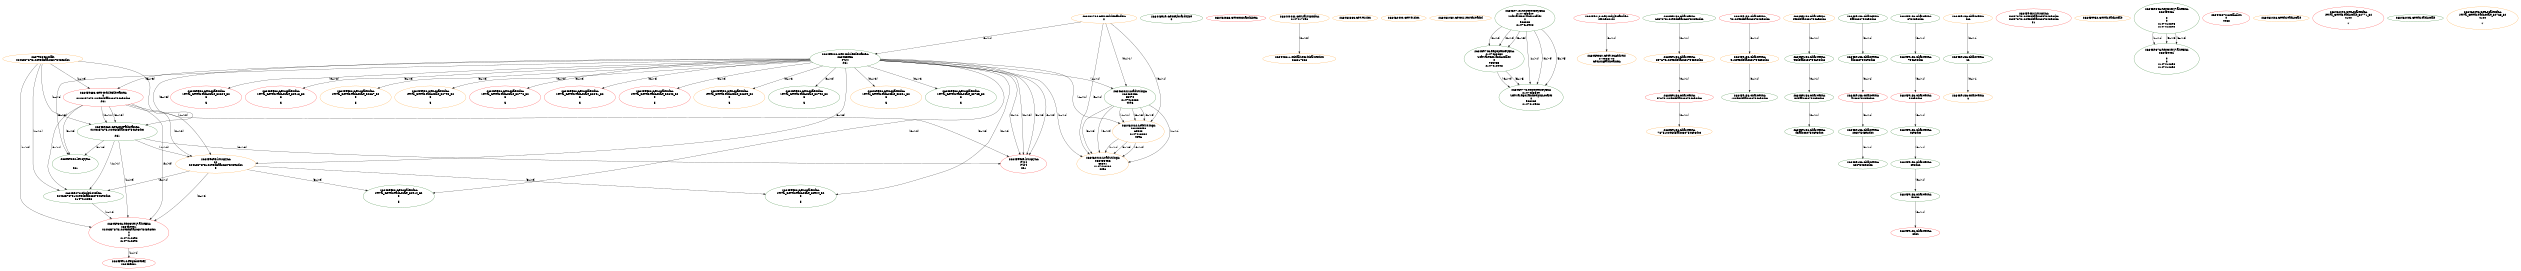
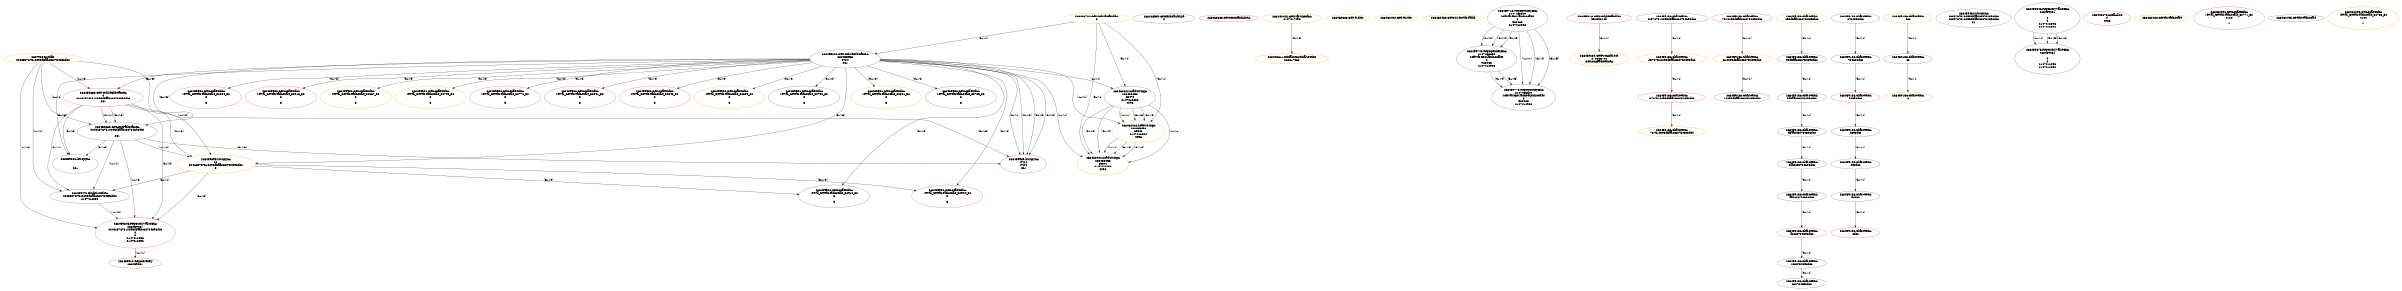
  digraph {
    node [color=darkgreen]
    n1 [color=darkorange label="268798648.main\n024c25767510295d5aa2c3c754698dcc"]
    n2 [color=red label="268459683.GetModuleFileNameA\n0\n024c25767510295d5aa2c3c754698dcc\n261"]
    n3 [label="268459260.GetLongPathNameA\n024c25767510295d5aa2c3c754698dcc\n\n261"]
    n4 [color=darkorange label="268459395.lstrcpynA\n02\n024c25767510295d5aa2c3c754698dcc\n3"]
    n5 [label="268459473.FindFirstFileA\n024c25767510295d5aa2c3c754698dcc\n2147412258"]
    n6 [color=red label="268459846.RegQueryValueExA\n268459031\n024c25767510295d5aa2c3c754698dcc\n0\n0\n2147412898\n2147412892"]
    n7 [color=red label="268459939.lstrcpynA\nPZM\nPZM\n261"]
    n8 [label="268459282.lstrcpynA\n\n\n261"]
-   n9 [label="268459958.GetLocaleInfoA\nretval_GetThreadLocale_32904_32\n3\n\n5"]
+   n9 [color=red label="268459958.GetLocaleInfoA\nretval_GetThreadLocale_32904_32\n3\n\n5"]
    n10 [label="268459958.GetLocaleInfoA\nretval_GetThreadLocale_32910_32\n3\n\n5"]
    n11 [color=red label="268459910.RegCloseKey\n268459031"]
    n12 [color=darkorange label="268462704.GetModuleHandleA\n0"]
    n13 [label="268459026.GetModuleFileNameA\n268435456\nPZM\n261"]
    n14 [label="268462022.LoadStringA\n268435456\n65472\n2147413232\n4096"]
    n15 [color=darkorange label="268462022.LoadStringA\n268435456\n65503\n2147413232\n4096"]
    n16 [color=darkorange label="268462022.LoadStringA\n268435456\n65501\n2147413232\n4096"]
    n17 [color=red label="268459958.GetLocaleInfoA\nretval_GetThreadLocale_32824_32\n3\n\n5"]
    n18 [color=red label="268459958.GetLocaleInfoA\nretval_GetThreadLocale_32918_32\n3\n\n5"]
    n19 [color=darkorange label="268459958.GetLocaleInfoA\nretval_GetThreadLocale_32867_32\n3\n\n5"]
    n20 [color=darkorange label="268459958.GetLocaleInfoA\nretval_GetThreadLocale_32793_32\n3\n\n5"]
    n21 [color=red label="268459958.GetLocaleInfoA\nretval_GetThreadLocale_32776_32\n3\n\n5"]
    n22 [color=red label="268459958.GetLocaleInfoA\nretval_GetThreadLocale_32841_32\n3\n\n5"]
    n23 [color=red label="268459958.GetLocaleInfoA\nretval_GetThreadLocale_32842_32\n3\n\n5"]
    n24 [color=darkorange label="268459958.GetLocaleInfoA\nretval_GetThreadLocale_32809_32\n3\n\n5"]
    n25 [label="268459958.GetLocaleInfoA\nretval_GetThreadLocale_32792_32\n3\n\n5"]
    n26 [color=darkorange label="268469958.GetLocaleInfoA\nretval_GetThreadLocale_32801_32\n3\n\n5"]
    n27 [label="268459958.GetLocaleInfoA\nretval_GetThreadLocale_32785_32\n3\n\n5"]
    n28 [label="268448929.GetKeyboardType\n0"]
    n29 [color=red label="268462363.GetCommandLineA\n"]
    n30 [color=darkorange label="268440442.GetStartupInfoA\n2147417296"]
    n31 [color=darkorange label="268442611.InitializeCriticalSection\n268817868"]
    n32 [color=darkorange label="268462383.GetVersion\n"]
    n33 [color=darkorange label="268462400.GetVersion\n"]
    n34 [color=darkorange label="268462460.GetCurrentThreadId\n"]
    n35 [label="268459713.RegOpenKeyExA\n2147483649\nSoftware\Borland\Locales\n0\n983065\n2147412908"]
    n36 [label="268459743.RegOpenKeyExA\n2147483650\nSoftware\Borland\Locales\n0\n983065\n2147412908"]
    n37 [label="268459773.RegOpenKeyExA\n2147483649\nSoftware\Borland\Delphi\Locales\n0\n983065\n2147412908"]
    n38 [color=red label="268459213.GetModuleHandleA\nkernel32.dll"]
    n39 [color=darkorange label="268459230.GetProcAddress\n270536744\nGetLongPathNameA"]
    n40 [label="268459156.CharNextA\nc25767510295d5aa2c3c754698dcc"]
    n41 [color=darkorange label="268459156.CharNextA\n25767510295d5aa2c3c754698dcc"]
    n42 [color=red label="268459156.CharNextA\n5767510295d5aa2c3c754698dcc"]
    n43 [color=darkorange label="268459156.CharNextA\n767510295d5aa2c3c754698dcc"]
    n44 [color=red label="268459156.CharNextA\n7510295d5aa2c3c754698dcc"]
    n45 [color=darkorange label="268459156.CharNextA\n510295d5aa2c3c754698dcc"]
    n46 [label="268459156.CharNextA\n10295d5aa2c3c754698dcc"]
    n47 [color=darkorange label="268459156.CharNextA\n295d5aa2c3c754698dcc"]
    n48 [label="268459156.CharNextA\n95d5aa2c3c754698dcc"]
    n49 [label="268459156.CharNextA\n5d5aa2c3c754698dcc"]
    n50 [label="268459156.CharNextA\nd5aa2c3c754698dcc"]
    n51 [label="268459156.CharNextA\n5aa2c3c754698dcc"]
    n52 [label="268459156.CharNextA\naa2c3c754698dcc"]
    n53 [color=red label="268459156.CharNextA\na2c3c754698dcc"]
    n54 [label="268459156.CharNextA\n2c3c754698dcc"]
    n55 [label="268459156.CharNextA\nc3c754698dcc"]
    n56 [label="268459156.CharNextA\nc754698dcc"]
    n57 [label="268459156.CharNextA\n754698dcc"]
    n58 [color=red label="268459156.CharNextA\n54698dcc"]
    n59 [label="268459156.CharNextA\n4698dcc"]
    n60 [label="268459156.CharNextA\n698dcc"]
    n61 [label="268459156.CharNextA\n98dcc"]
    n62 [color=red label="268459156.CharNextA\n8dcc"]
    n63 [color=darkorange label="268459156.CharNextA\ndcc"]
    n64 [label="268459156.CharNextA\ncc"]
    n65 [color=darkorange label="268459156.CharNextA\nc"]
    n66 [color=red label="268459454.lstrcpynA\n4c25767510295d5aa2c3c754698dcc\n4c25767510295d5aa2c3c754698dcc\n31"]
-   n67 [color=darkorange label="268459952.GetThreadLocale\n"]
    n68 [label="268459846.RegQueryValueExA\n268459031\n\n0\n0\n2147412898\n2147412892"]
    n69 [label="268459876.RegQueryValueExA\n268459031\n\n0\n0\n2147412898\n2147412892"]
    n70 [color=red label="268442672.LocalAlloc\n0\n4088"]
    n71 [color=darkorange label="268462428.GetThreadLocale\n"]
    n72 [color=red label="268462098.GetLocaleInfoA\nretval_GetThreadLocale_32771_32\n4100\n\n7"]
    n73 [label="268462445.GetThreadLocale\n"]
    n74 [color=darkorange label="268462098.GetLocaleInfoA\nretval_GetThreadLocale_32768_32\n4100\n\n7"]
    n1 -> n2 [label="(1-->2)"]
    n1 -> n3 [label="(1-->1)"]
    n1 -> n4 [label="(1-->2)"]
    n1 -> n5 [label="(1-->1)"]
    n1 -> n6 [label="(1-->2)"]
    n2 -> n3 [label="(2-->1)"]
    n2 -> n3 [label="(3-->3)"]
    n2 -> n4 [label="(2-->2)"]
    n2 -> n5 [label="(2-->1)"]
    n2 -> n6 [label="(2-->2)"]
    n2 -> n7 [label="(3-->3)"]
    n2 -> n8 [label="(3-->3)"]
    n3 -> n4 [label="(1-->2)"]
    n3 -> n5 [label="(1-->1)"]
    n3 -> n6 [label="(1-->2)"]
    n3 -> n7 [label="(3-->3)"]
    n3 -> n8 [label="(3-->3)"]
    n4 -> n5 [label="(2-->1)"]
    n4 -> n6 [label="(2-->2)"]
    n4 -> n9 [label="(3-->2)"]
    n4 -> n10 [label="(3-->2)"]
    n5 -> n6 [label="(1-->2)"]
    n6 -> n11 [label="(1-->1)"]
    n12 -> n13 [label="(0-->1)"]
    n12 -> n14 [label="(0-->1)"]
    n12 -> n15 [label="(0-->1)"]
    n12 -> n16 [label="(0-->1)"]
    n13 -> n2 [label="(3-->3)"]
    n13 -> n3 [label="(3-->3)"]
    n13 -> n4 [label="(0-->3)"]
    n13 -> n7 [label="(2-->1)"]
    n13 -> n7 [label="(2-->2)"]
    n13 -> n7 [label="(3-->3)"]
    n13 -> n7 [label="(2-->0)"]
    n13 -> n8 [label="(3-->3)"]
    n13 -> n9 [label="(0-->2)"]
    n13 -> n10 [label="(0-->2)"]
    n13 -> n14 [label="(1-->1)"]
    n13 -> n15 [label="(1-->1)"]
    n13 -> n16 [label="(1-->1)"]
    n13 -> n17 [label="(0-->2)"]
    n13 -> n18 [label="(0-->2)"]
    n13 -> n19 [label="(0-->2)"]
    n13 -> n20 [label="(0-->2)"]
    n13 -> n21 [label="(0-->2)"]
    n13 -> n22 [label="(0-->2)"]
    n13 -> n23 [label="(0-->2)"]
    n13 -> n24 [label="(0-->2)"]
    n13 -> n25 [label="(0-->2)"]
    n13 -> n26 [label="(0-->2)"]
    n13 -> n27 [label="(0-->2)"]
    n14 -> n15 [label="(1-->1)"]
    n14 -> n15 [label="(3-->3)"]
    n14 -> n15 [label="(4-->4)"]
    n14 -> n16 [label="(1-->1)"]
    n14 -> n16 [label="(3-->3)"]
    n14 -> n16 [label="(4-->4)"]
    n15 -> n16 [label="(1-->1)"]
    n15 -> n16 [label="(3-->3)"]
    n15 -> n16 [label="(4-->4)"]
    n30 -> n31 [label="(0-->0)"]
    n35 -> n36 [label="(2-->2)"]
    n35 -> n36 [label="(4-->4)"]
    n35 -> n36 [label="(5-->5)"]
    n35 -> n37 [label="(1-->1)"]
    n35 -> n37 [label="(4-->4)"]
    n35 -> n37 [label="(5-->5)"]
    n36 -> n37 [label="(4-->4)"]
    n36 -> n37 [label="(5-->5)"]
    n38 -> n39 [label="(0-->1)"]
    n40 -> n41 [label="(0-->1)"]
    n41 -> n42 [label="(0-->1)"]
    n42 -> n43 [label="(0-->1)"]
    n44 -> n45 [label="(0-->1)"]
    n45 -> n46 [label="(0-->1)"]
    n47 -> n48 [label="(0-->1)"]
    n48 -> n49 [label="(0-->1)"]
    n49 -> n50 [label="(0-->1)"]
+   n50 -> n51 [label="(0-->1)"]
    n51 -> n52 [label="(0-->1)"]
    n52 -> n53 [label="(0-->1)"]
    n53 -> n54 [label="(0-->1)"]
    n54 -> n55 [label="(0-->1)"]
    n56 -> n57 [label="(0-->1)"]
    n57 -> n58 [label="(0-->1)"]
    n58 -> n59 [label="(0-->1)"]
    n59 -> n60 [label="(0-->1)"]
    n60 -> n61 [label="(0-->1)"]
    n61 -> n62 [label="(0-->1)"]
    n63 -> n64 [label="(0-->1)"]
    n64 -> n65 [label="(0-->1)"]
    n68 -> n69 [label="(1-->1)"]
    n68 -> n69 [label="(5-->5)"]
    n68 -> n69 [label="(6-->6)"]
  }
